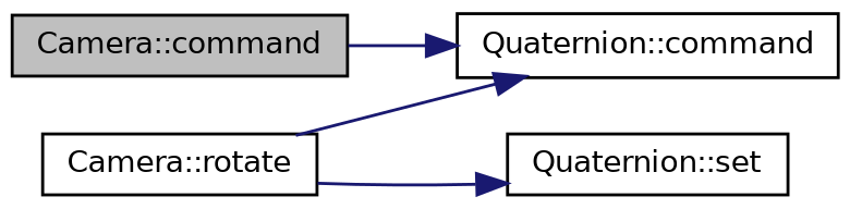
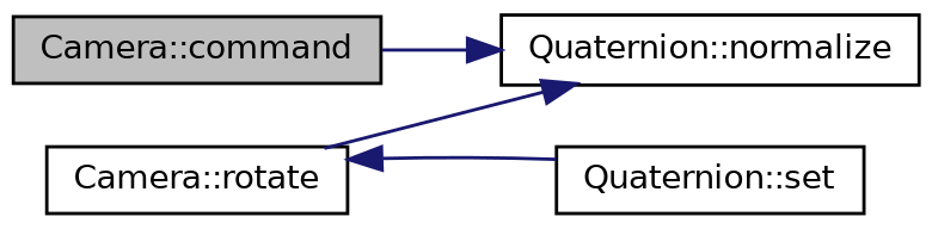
  digraph {
    rankdir=LR
    node [color=black fillcolor=white fontname=Helvetica fontsize=10 shape=record style=filled]
    edge [color=midnightblue fontname=Helvetica fontsize=10 labelfontname=Helvetica labelfontsize=10 style=solid]
    n1 [fillcolor=grey75 fontcolor=black height=0.2 label="Camera::command" width=0.4]
-   n2 [height=0.2 label="Quaternion::command" width=0.4]
+   n2 [height=0.2 label="Quaternion::normalize" width=0.4]
    n3 [height=0.2 label="Camera::rotate" width=0.4]
    n4 [height=0.2 label="Quaternion::set" width=0.4]
    n1 -> n2
    n3 -> n2
-   n3 -> n4
+   n4 -> n3
  }
